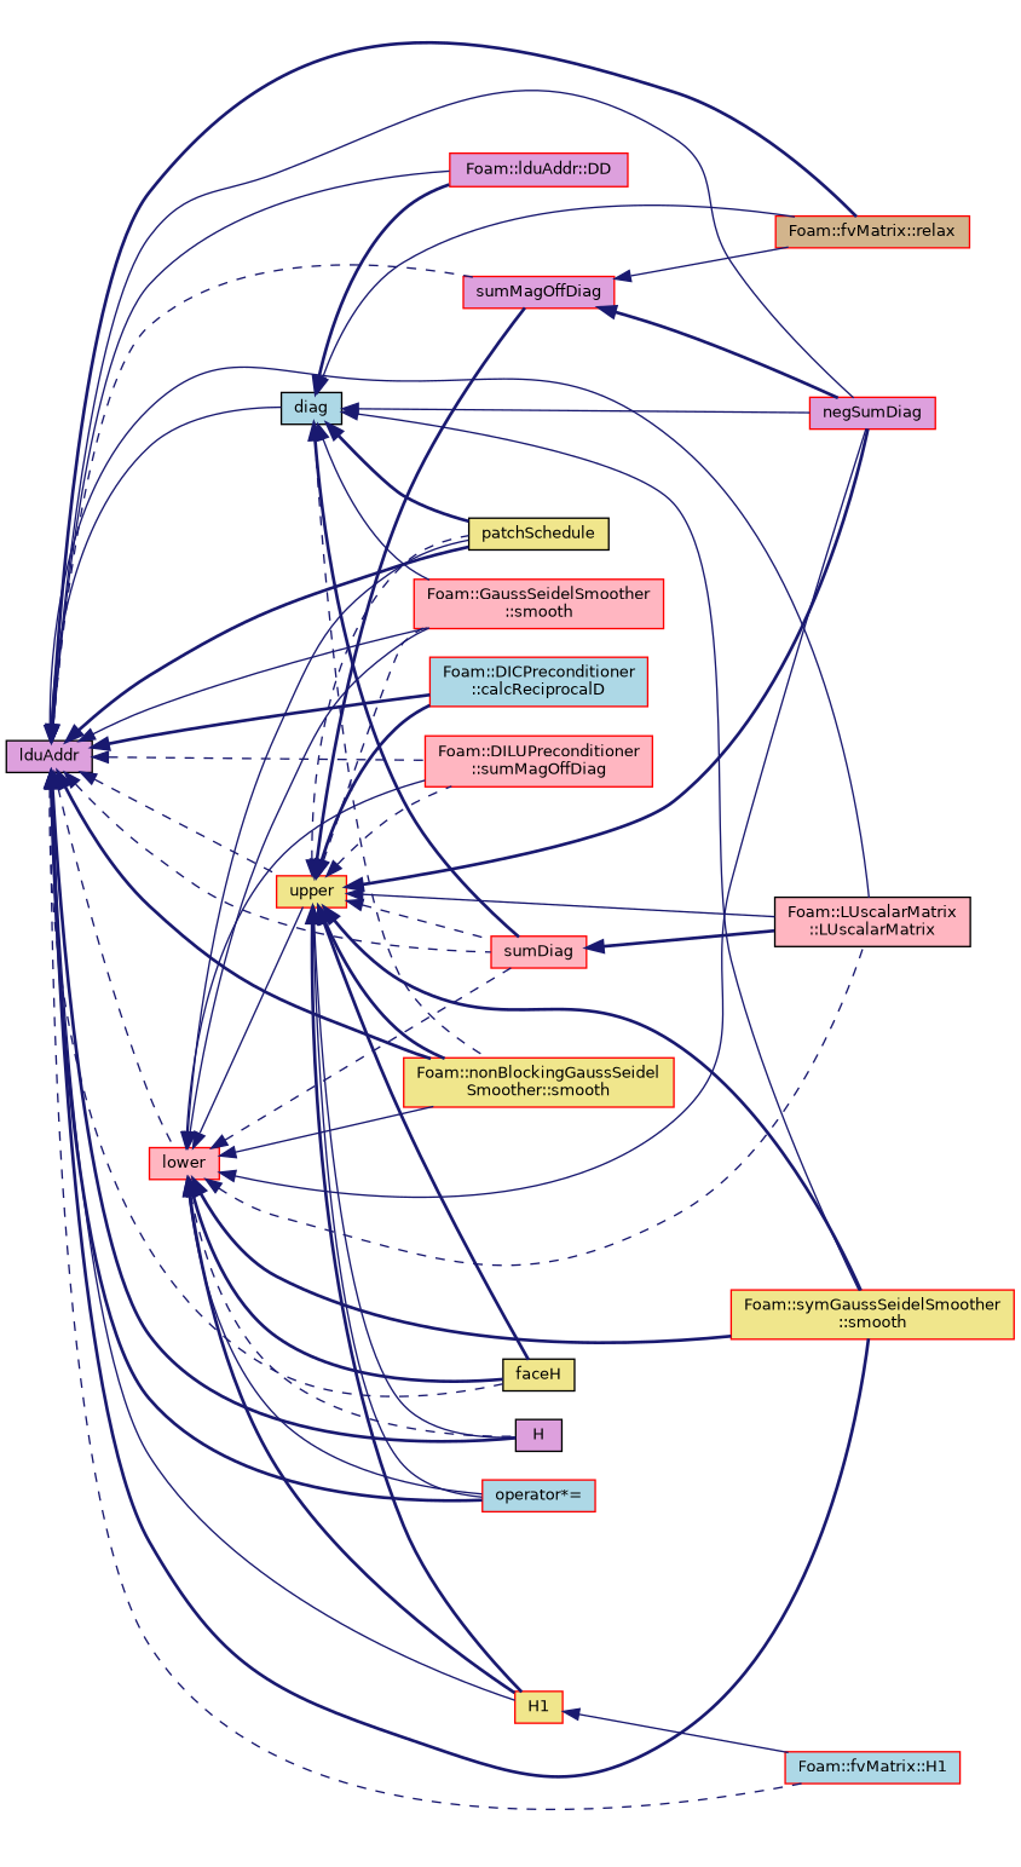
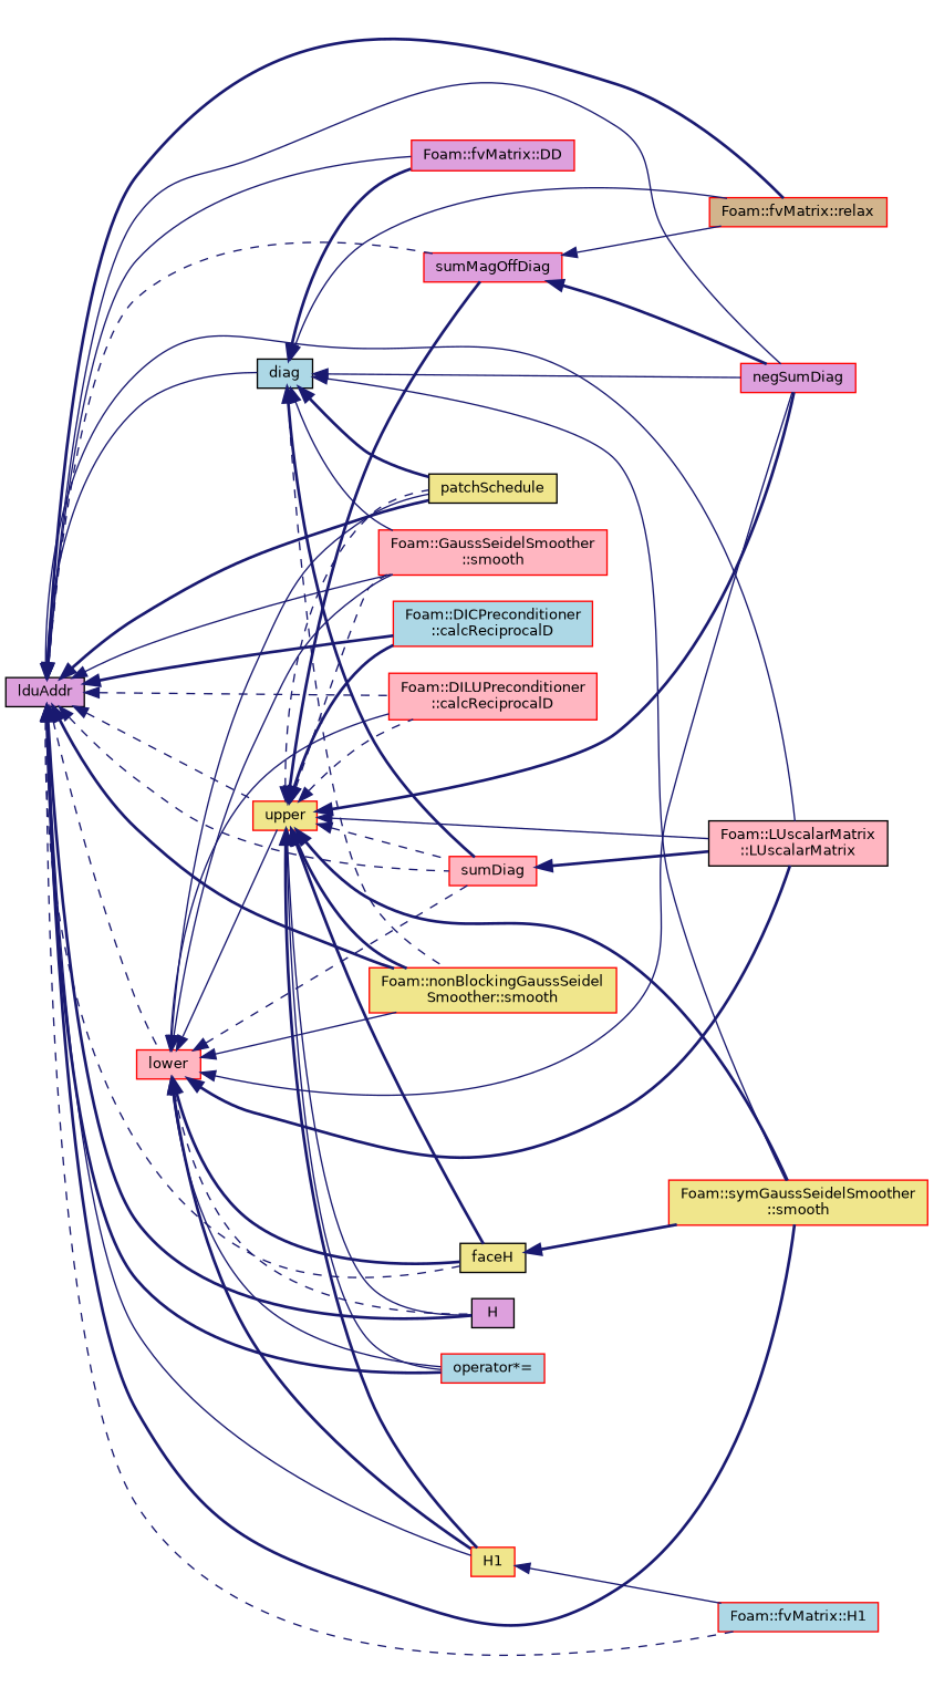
  digraph {
    fontname="DejaVu Sans"
    rankdir=LR
    node [color=red fillcolor=khaki fontname="DejaVu Sans" fontsize=10 shape=record style=filled]
    edge [color=midnightblue dir=back fontname="DejaVu Sans" fontsize=10 labelfontname=FreeSans labelfontsize=10 style=bold]
    n1 [color=black fillcolor=plum fontcolor=black height=0.2 label=lduAddr width=0.4]
    n2 [fillcolor=lightblue height=0.2 label="Foam::DICPreconditioner\l::calcReciprocalD" width=0.4]
-   n3 [fillcolor=lightpink height=0.2 label="Foam::DILUPreconditioner\l::sumMagOffDiag" width=0.4]
-   n4 [fillcolor=plum height=0.2 label="Foam::lduAddr::DD" width=0.4]
+   n3 [fillcolor=lightpink height=0.2 label="Foam::DILUPreconditioner\l::calcReciprocalD" width=0.4]
+   n4 [fillcolor=plum height=0.2 label="Foam::fvMatrix::DD" width=0.4]
    n5 [color=black fillcolor=lightblue height=0.2 label=diag width=0.4]
    n6 [fillcolor=tan height=0.2 label="Foam::fvMatrix::relax" width=0.4]
    n7 [color=black height=0.2 label=patchSchedule width=0.4]
    n8 [fillcolor=lightpink height=0.2 label=sumDiag width=0.4]
    n9 [fillcolor=plum height=0.2 label=negSumDiag width=0.4]
    n10 [fillcolor=lightpink height=0.2 label="Foam::GaussSeidelSmoother\l::smooth" width=0.4]
    n11 [height=0.2 label="Foam::nonBlockingGaussSeidel\lSmoother::smooth" width=0.4]
    n12 [height=0.2 label="Foam::symGaussSeidelSmoother\l::smooth" width=0.4]
    n13 [color=black fillcolor=lightpink height=0.2 label="Foam::LUscalarMatrix\l::LUscalarMatrix" width=0.4]
    n14 [color=black height=0.2 label=faceH width=0.4]
    n15 [color=black fillcolor=plum height=0.2 label=H width=0.4]
    n16 [fillcolor=lightblue height=0.2 label="Foam::fvMatrix::H1" width=0.4]
    n17 [height=0.2 label=H1 width=0.4]
    n18 [fillcolor=lightpink height=0.2 label=lower width=0.4]
    n19 [fillcolor=plum height=0.2 label=sumMagOffDiag width=0.4]
    n20 [fillcolor=lightblue height=0.2 label="operator*=" width=0.4]
    n21 [height=0.2 label=upper width=0.4]
    n1 -> n2
    n1 -> n3 [style=dashed]
    n1 -> n4 [style=solid]
    n1 -> n5 [style=solid]
    n1 -> n6
    n1 -> n7
    n1 -> n8 [style=dashed]
    n1 -> n9 [style=solid]
    n1 -> n10 [style=solid]
    n1 -> n11
    n1 -> n12
    n1 -> n13 [style=solid]
    n1 -> n14 [style=dashed]
    n1 -> n15
    n1 -> n16 [style=dashed]
    n1 -> n17 [style=solid]
    n1 -> n18 [style=dashed]
    n1 -> n19 [style=dashed]
    n1 -> n20
    n1 -> n21 [style=dashed]
    n5 -> n4
    n5 -> n6 [style=solid]
    n5 -> n7
    n5 -> n8
    n5 -> n9 [style=solid]
    n5 -> n10 [style=solid]
    n5 -> n11 [style=dashed]
    n5 -> n12 [style=solid]
    n8 -> n13
    n17 -> n16 [style=solid]
    n18 -> n3 [style=solid]
    n18 -> n7 [style=solid]
    n18 -> n8 [style=dashed]
    n18 -> n9 [style=solid]
    n18 -> n10 [style=solid]
    n18 -> n11 [style=solid]
-   n18 -> n12
-   n18 -> n13 [style=dashed]
+   n14 -> n12
+   n18 -> n13
    n18 -> n14
    n18 -> n15 [style=dashed]
    n18 -> n17
    n18 -> n20 [style=solid]
    n18 -> n21 [style=solid]
    n19 -> n6 [style=solid]
    n19 -> n9
    n21 -> n2
    n21 -> n3 [style=dashed]
    n21 -> n7 [style=dashed]
    n21 -> n8 [style=dashed]
    n21 -> n9
    n21 -> n10 [style=dashed]
    n21 -> n11
    n21 -> n12
    n21 -> n13 [style=solid]
    n21 -> n14
    n21 -> n15 [style=solid]
    n21 -> n17
    n21 -> n19
    n21 -> n20 [style=solid]
  }
